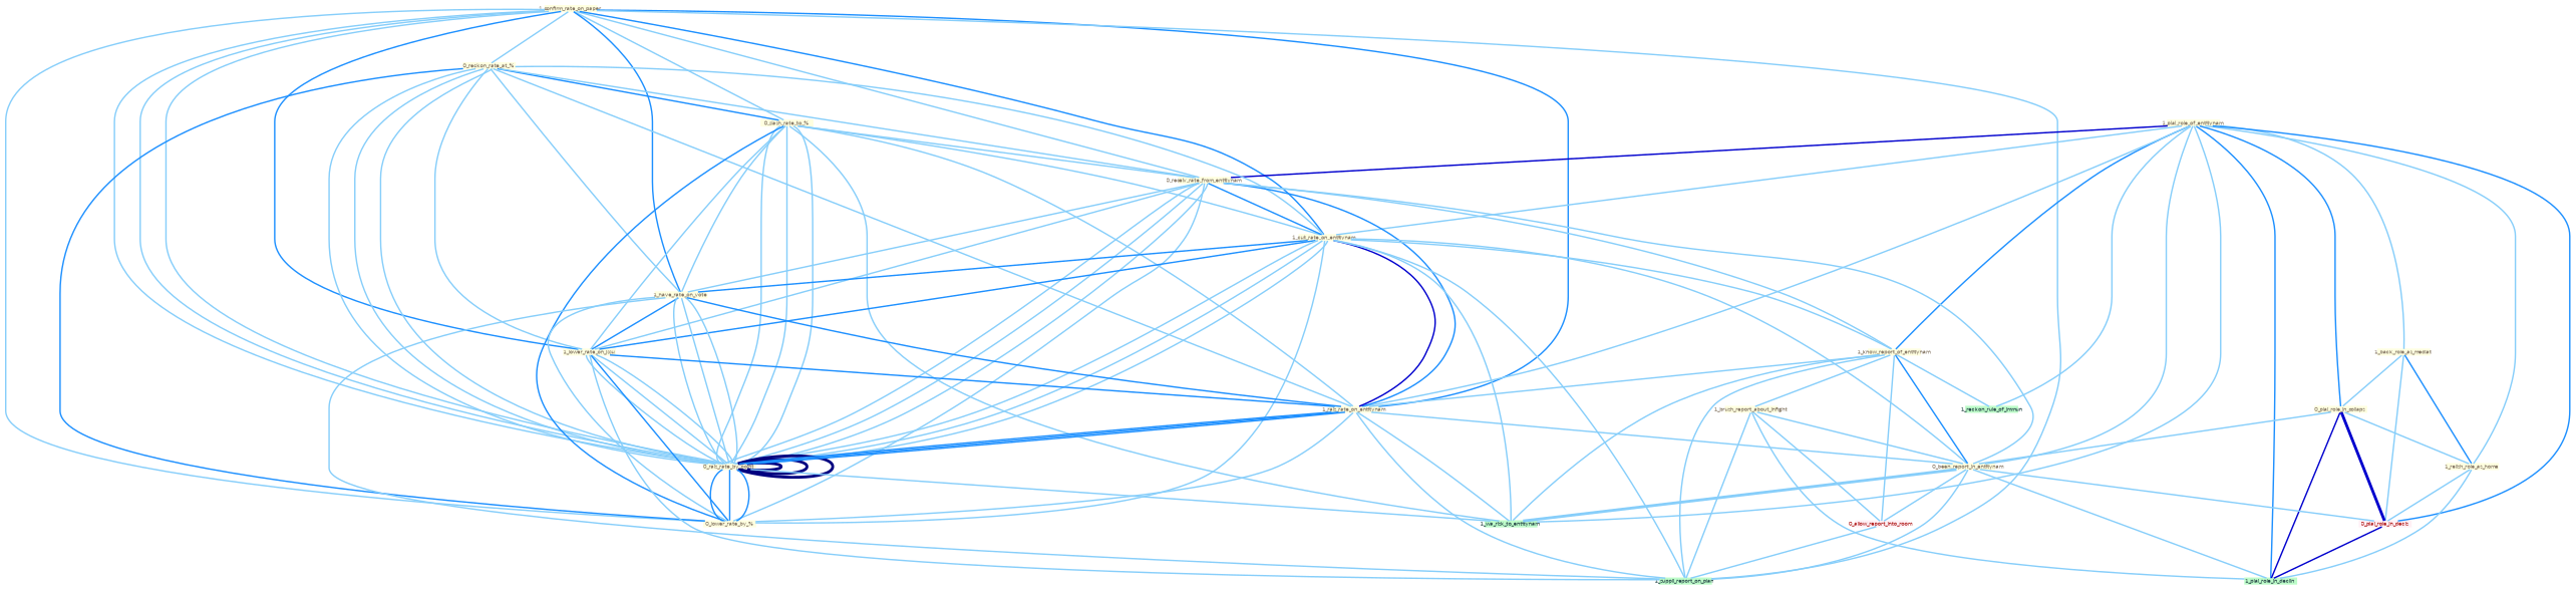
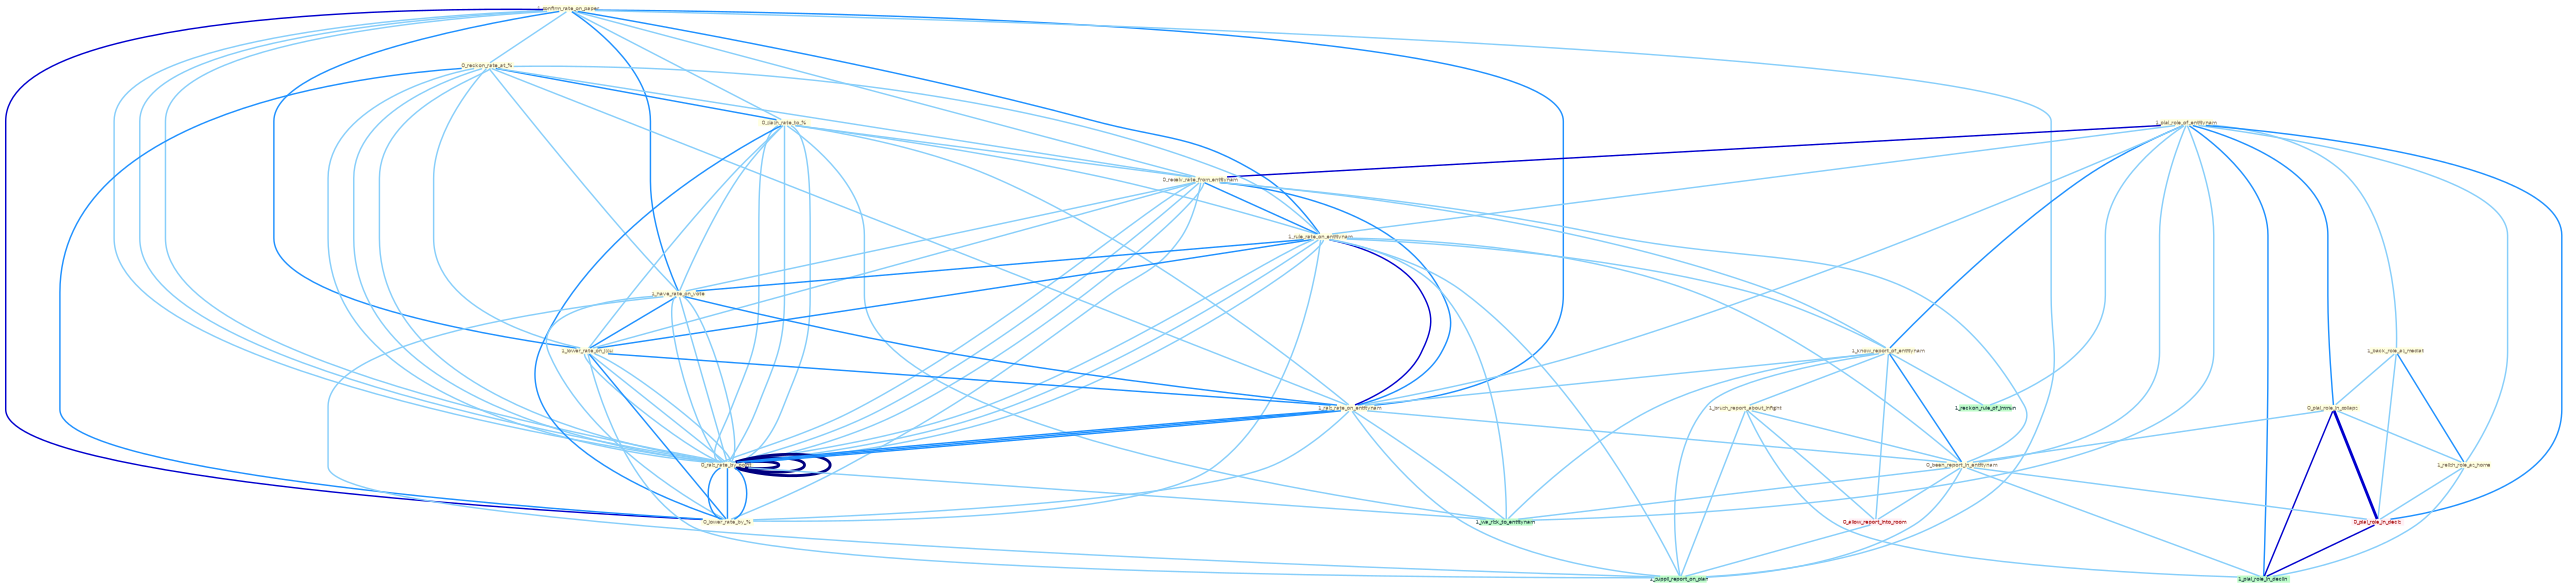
  graph {
    fontname=Lato
    node [color="#ffffe0" fixedsize=true fontcolor="#8b7d6b" fontname=Lato fontsize=4 shape=polygon style=filled]
    edge [color="#87cefa" fontname=Lato w=1]
    "1_confirm_rate_on_paper " [height=.06 width=.5]
    "1_plai_role_of_entitynam " [height=.06 width=.5]
    "0_reckon_rate_at_% " [height=.06 width=.5]
    "0_slash_rate_to_% " [height=.06 width=.5]
    "0_receiv_rate_from_entitynam " [height=.06 width=.5]
-   "1_cut_rate_on_entitynam " [height=.06 width=.5]
+   "1_cut_rate_on_entitynam " [height=.06 width=.5 label="1_rule_rate_on_entitynam"]
    "1_know_report_of_entitynam " [height=.06 width=.5]
    "1_have_rate_on_vote " [height=.06 width=.5]
    "1_lower_rate_on_issu " [height=.06 width=.5]
    "1_brush_report_about_infight " [height=.06 width=.5]
    "0_rais_rate_by_point " [height=.06 width=.5]
    "0_lower_rate_by_% " [height=.06 width=.5]
    "1_back_role_as_mediat " [height=.06 width=.5]
    "1_rais_rate_on_entitynam " [height=.06 width=.5]
    "0_plai_role_in_collaps " [height=.06 width=.5]
    "1_relish_role_as_home " [height=.06 width=.5]
    "0_been_report_in_entitynam " [height=.06 width=.5]
    "0_plai_role_in_decis " [color="#fff0f5" fontcolor="#b22222" height=.06 width=.5]
    "0_allow_report_into_room " [color="#fff0f5" fontcolor="#b22222" height=.06 width=.5]
    "1_suppli_report_on_plan " [color="#BDFCC9" fontcolor="#2f4f4f" height=.06 width=.5]
    "1_wa_risk_to_entitynam " [color="#BDFCC9" fontcolor="#2f4f4f" height=.06 width=.5]
    n22 [color="#BDFCC9" fontcolor="#2f4f4f" height=.06 label="1_reckon_rule_of_immun" width=.5]
    "1_plai_role_in_declin " [color="#BDFCC9" fontcolor="#2f4f4f" height=.06 width=.5]
    subgraph sub_1 {
      "1_confirm_rate_on_paper "
      "1_plai_role_of_entitynam "
      "0_reckon_rate_at_% "
      "0_slash_rate_to_% "
      "0_receiv_rate_from_entitynam "
      "1_cut_rate_on_entitynam "
      "1_know_report_of_entitynam "
      "1_have_rate_on_vote "
      "1_lower_rate_on_issu "
      "1_brush_report_about_infight "
      "0_rais_rate_by_point "
      "0_lower_rate_by_% "
      "1_back_role_as_mediat "
      "1_rais_rate_on_entitynam "
      "0_plai_role_in_collaps "
      "1_relish_role_as_home "
      "0_been_report_in_entitynam "
    }
    subgraph sub_2 {
      "0_plai_role_in_decis "
      "0_allow_report_into_room "
    }
    "1_confirm_rate_on_paper " -- "0_reckon_rate_at_% "
    "1_confirm_rate_on_paper " -- "0_slash_rate_to_% "
    "1_confirm_rate_on_paper " -- "0_receiv_rate_from_entitynam "
    "1_confirm_rate_on_paper " -- "1_cut_rate_on_entitynam " [color="#1e90ff" w=2]
    "1_confirm_rate_on_paper " -- "1_have_rate_on_vote " [color="#1e90ff" w=2]
    "1_confirm_rate_on_paper " -- "1_lower_rate_on_issu " [color="#1e90ff" w=2]
    "1_confirm_rate_on_paper " -- "0_rais_rate_by_point "
    "1_confirm_rate_on_paper " -- "0_rais_rate_by_point "
    "1_confirm_rate_on_paper " -- "0_rais_rate_by_point "
-   "1_confirm_rate_on_paper " -- "0_lower_rate_by_% "
+   "1_confirm_rate_on_paper " -- "0_lower_rate_by_% " [color="#0000cd"]
    "1_confirm_rate_on_paper " -- "1_rais_rate_on_entitynam " [color="#1e90ff" w=2]
    "1_confirm_rate_on_paper " -- "1_suppli_report_on_plan "
    "1_plai_role_of_entitynam " -- "0_receiv_rate_from_entitynam " [color="#0000cd"]
    "1_plai_role_of_entitynam " -- "1_cut_rate_on_entitynam "
    "1_plai_role_of_entitynam " -- "1_know_report_of_entitynam " [color="#1e90ff" w=2]
    "1_plai_role_of_entitynam " -- "1_back_role_as_mediat "
    "1_plai_role_of_entitynam " -- "1_rais_rate_on_entitynam "
    "1_plai_role_of_entitynam " -- "0_plai_role_in_collaps " [color="#1e90ff" w=2]
    "1_plai_role_of_entitynam " -- "1_relish_role_as_home "
    "1_plai_role_of_entitynam " -- "0_been_report_in_entitynam "
    "1_plai_role_of_entitynam " -- "0_plai_role_in_decis " [color="#1e90ff" w=2]
    "1_plai_role_of_entitynam " -- "1_wa_risk_to_entitynam "
    "1_plai_role_of_entitynam " -- n22
    "1_plai_role_of_entitynam " -- "1_plai_role_in_declin " [color="#1e90ff" w=2]
    "0_reckon_rate_at_% " -- "0_slash_rate_to_% " [color="#1e90ff" w=2]
    "0_reckon_rate_at_% " -- "0_receiv_rate_from_entitynam "
    "0_reckon_rate_at_% " -- "1_cut_rate_on_entitynam "
    "0_reckon_rate_at_% " -- "1_have_rate_on_vote "
    "0_reckon_rate_at_% " -- "1_lower_rate_on_issu "
    "0_reckon_rate_at_% " -- "0_rais_rate_by_point "
    "0_reckon_rate_at_% " -- "0_rais_rate_by_point "
    "0_reckon_rate_at_% " -- "0_rais_rate_by_point "
    "0_reckon_rate_at_% " -- "0_lower_rate_by_% " [color="#1e90ff" w=2]
    "0_reckon_rate_at_% " -- "1_rais_rate_on_entitynam "
    "0_slash_rate_to_% " -- "0_receiv_rate_from_entitynam "
    "0_slash_rate_to_% " -- "1_cut_rate_on_entitynam "
    "0_slash_rate_to_% " -- "1_have_rate_on_vote "
    "0_slash_rate_to_% " -- "1_lower_rate_on_issu "
    "0_slash_rate_to_% " -- "0_rais_rate_by_point "
    "0_slash_rate_to_% " -- "0_rais_rate_by_point "
    "0_slash_rate_to_% " -- "0_rais_rate_by_point "
    "0_slash_rate_to_% " -- "0_lower_rate_by_% " [color="#1e90ff" w=2]
    "0_slash_rate_to_% " -- "1_rais_rate_on_entitynam "
    "0_slash_rate_to_% " -- "1_wa_risk_to_entitynam "
    "0_receiv_rate_from_entitynam " -- "1_cut_rate_on_entitynam " [color="#1e90ff" w=2]
    "0_receiv_rate_from_entitynam " -- "1_know_report_of_entitynam "
    "0_receiv_rate_from_entitynam " -- "1_have_rate_on_vote "
    "0_receiv_rate_from_entitynam " -- "1_lower_rate_on_issu "
    "0_receiv_rate_from_entitynam " -- "0_rais_rate_by_point "
    "0_receiv_rate_from_entitynam " -- "0_rais_rate_by_point "
    "0_receiv_rate_from_entitynam " -- "0_rais_rate_by_point "
    "0_receiv_rate_from_entitynam " -- "0_lower_rate_by_% "
    "0_receiv_rate_from_entitynam " -- "1_rais_rate_on_entitynam " [color="#1e90ff" w=2]
    "0_receiv_rate_from_entitynam " -- "0_been_report_in_entitynam "
    "1_cut_rate_on_entitynam " -- "1_know_report_of_entitynam "
    "1_cut_rate_on_entitynam " -- "1_have_rate_on_vote " [color="#1e90ff" w=2]
    "1_cut_rate_on_entitynam " -- "1_lower_rate_on_issu " [color="#1e90ff" w=2]
    "1_cut_rate_on_entitynam " -- "0_rais_rate_by_point "
    "1_cut_rate_on_entitynam " -- "0_rais_rate_by_point "
    "1_cut_rate_on_entitynam " -- "0_rais_rate_by_point "
    "1_cut_rate_on_entitynam " -- "0_lower_rate_by_% "
    "1_cut_rate_on_entitynam " -- "1_rais_rate_on_entitynam " [color="#0000cd" w=3]
    "1_cut_rate_on_entitynam " -- "0_been_report_in_entitynam "
    "1_cut_rate_on_entitynam " -- "1_suppli_report_on_plan "
    "1_cut_rate_on_entitynam " -- "1_wa_risk_to_entitynam "
    "1_know_report_of_entitynam " -- "1_brush_report_about_infight "
    "1_know_report_of_entitynam " -- "1_rais_rate_on_entitynam "
    "1_know_report_of_entitynam " -- "0_been_report_in_entitynam " [color="#1e90ff" w=2]
    "1_know_report_of_entitynam " -- "0_allow_report_into_room "
    "1_know_report_of_entitynam " -- "1_suppli_report_on_plan "
    "1_know_report_of_entitynam " -- "1_wa_risk_to_entitynam "
    "1_know_report_of_entitynam " -- n22
    "1_have_rate_on_vote " -- "1_lower_rate_on_issu " [color="#1e90ff" w=2]
    "1_have_rate_on_vote " -- "0_rais_rate_by_point "
    "1_have_rate_on_vote " -- "0_rais_rate_by_point "
    "1_have_rate_on_vote " -- "0_rais_rate_by_point "
    "1_have_rate_on_vote " -- "0_lower_rate_by_% "
    "1_have_rate_on_vote " -- "1_rais_rate_on_entitynam " [color="#1e90ff" w=2]
    "1_have_rate_on_vote " -- "1_suppli_report_on_plan "
    "1_lower_rate_on_issu " -- "0_rais_rate_by_point "
    "1_lower_rate_on_issu " -- "0_rais_rate_by_point "
    "1_lower_rate_on_issu " -- "0_rais_rate_by_point "
    "1_lower_rate_on_issu " -- "0_lower_rate_by_% " [color="#1e90ff" w=2]
    "1_lower_rate_on_issu " -- "1_rais_rate_on_entitynam " [color="#1e90ff" w=2]
    "1_lower_rate_on_issu " -- "1_suppli_report_on_plan "
    "1_brush_report_about_infight " -- "0_been_report_in_entitynam "
    "1_brush_report_about_infight " -- "0_allow_report_into_room "
    "1_brush_report_about_infight " -- "1_suppli_report_on_plan "
    "1_brush_report_about_infight " -- "1_plai_role_in_declin "
    "0_rais_rate_by_point " -- "0_rais_rate_by_point " [color="#000080" style=bold w=4]
    "0_rais_rate_by_point " -- "0_rais_rate_by_point " [color="#000080" style=bold w=4]
    "0_rais_rate_by_point " -- "0_rais_rate_by_point " [color="#000080" style=bold w=4]
    "0_rais_rate_by_point " -- "0_lower_rate_by_% " [color="#1e90ff" w=2]
    "0_rais_rate_by_point " -- "1_rais_rate_on_entitynam " [color="#1e90ff" w=2]
    "0_rais_rate_by_point " -- "1_rais_rate_on_entitynam " [color="#1e90ff" w=2]
    "0_rais_rate_by_point " -- "1_wa_risk_to_entitynam "
    "0_lower_rate_by_% " -- "0_rais_rate_by_point " [color="#1e90ff" w=2]
    "0_lower_rate_by_% " -- "0_rais_rate_by_point " [color="#1e90ff" w=2]
    "0_lower_rate_by_% " -- "1_rais_rate_on_entitynam "
    "1_back_role_as_mediat " -- "0_plai_role_in_collaps "
    "1_back_role_as_mediat " -- "1_relish_role_as_home " [color="#1e90ff" w=2]
    "1_back_role_as_mediat " -- "0_plai_role_in_decis "
    "1_rais_rate_on_entitynam " -- "0_rais_rate_by_point " [color="#1e90ff" w=2]
    "1_rais_rate_on_entitynam " -- "0_been_report_in_entitynam "
    "1_rais_rate_on_entitynam " -- "1_suppli_report_on_plan "
    "1_rais_rate_on_entitynam " -- "1_wa_risk_to_entitynam "
    "0_plai_role_in_collaps " -- "1_relish_role_as_home "
    "0_plai_role_in_collaps " -- "0_been_report_in_entitynam "
    "0_plai_role_in_collaps " -- "0_plai_role_in_decis " [color="#0000cd" style=bold w=3]
    "0_plai_role_in_collaps " -- "1_plai_role_in_declin " [color="#0000cd" w=3]
    "1_relish_role_as_home " -- "0_plai_role_in_decis "
    "1_relish_role_as_home " -- "1_plai_role_in_declin "
    "0_been_report_in_entitynam " -- "0_plai_role_in_decis "
    "0_been_report_in_entitynam " -- "0_allow_report_into_room "
    "0_been_report_in_entitynam " -- "1_suppli_report_on_plan "
-   "0_been_report_in_entitynam " -- "1_wa_risk_to_entitynam " [style=bold]
+   "0_been_report_in_entitynam " -- "1_wa_risk_to_entitynam "
    "0_been_report_in_entitynam " -- "1_plai_role_in_declin "
    "0_plai_role_in_decis " -- "1_plai_role_in_declin " [color="#0000cd" w=3]
    "0_allow_report_into_room " -- "1_suppli_report_on_plan "
  }
